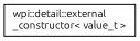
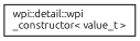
  digraph {
    rankdir=LR
    fontname=Ubuntu
-   n1 [color=black fillcolor=white fontname=Ubuntu fontsize=10 height=0.2 label="wpi::detail::external\l_constructor\< value_t \>" shape=record style=filled width=0.4]
+   n1 [color=black fillcolor=white fontname=Ubuntu fontsize=10 height=0.2 label="wpi::detail::wpi\l_constructor\< value_t \>" shape=record style=filled width=0.4]
  }
